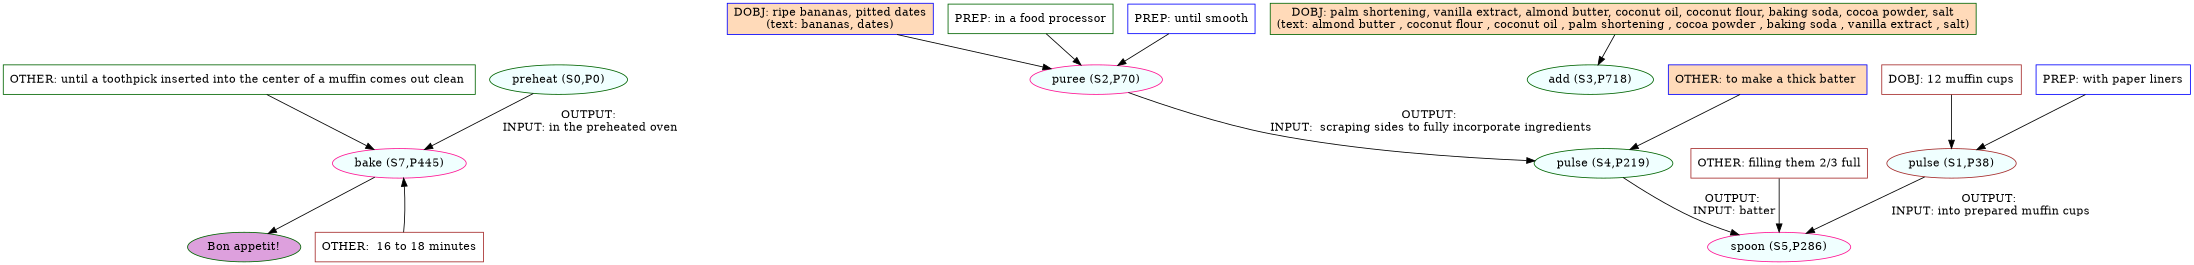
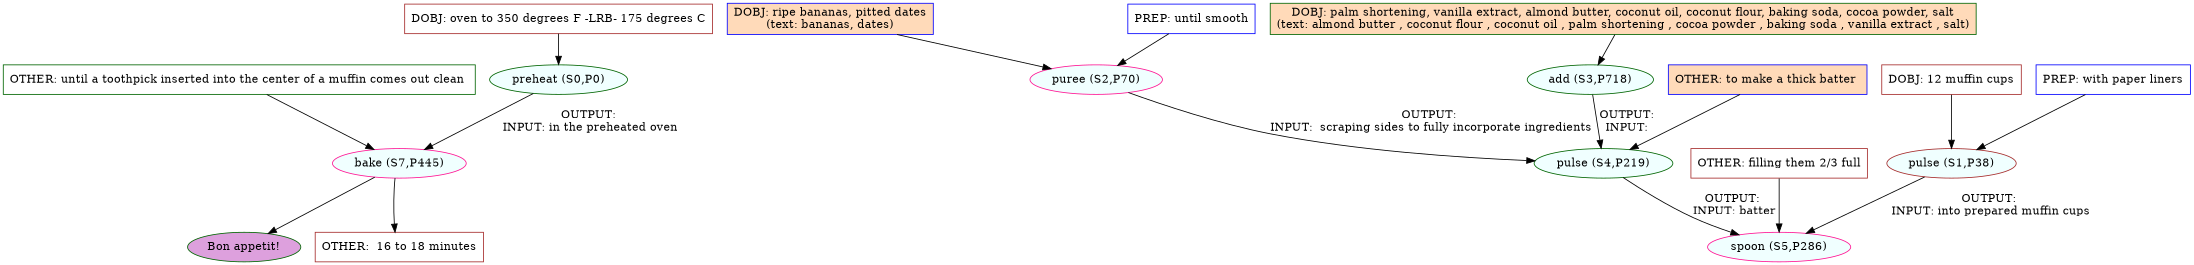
  digraph {
    node [color=darkgreen fillcolor=white shape=box style=filled]
    n1 [fillcolor=azure label="preheat (S0,P0)" shape=oval]
    n2 [color=deeppink fillcolor=azure label="bake (S7,P445)" shape=oval]
    n3 [fillcolor=plum label="Bon appetit!" shape=oval]
    n4 [color=brown fillcolor=azure label="pulse (S1,P38)" shape=oval]
    n5 [color=deeppink fillcolor=azure label="spoon (S5,P286)" shape=oval]
    n6 [color=deeppink fillcolor=azure label="puree (S2,P70)" shape=oval]
    n7 [fillcolor=azure label="pulse (S4,P219)" shape=oval]
    n8 [fillcolor=azure label="add (S3,P718)" shape=oval]
+   n9 [color=brown label="DOBJ: oven to 350 degrees F -LRB- 175 degrees C"]
    n10 [fillcolor=peachpuff label="DOBJ: palm shortening, vanilla extract, almond butter, coconut oil, coconut flour, baking soda, cocoa powder, salt\n(text: almond butter , coconut flour , coconut oil , palm shortening , cocoa powder , baking soda , vanilla extract , salt)"]
    n11 [color=brown label="DOBJ: 12 muffin cups"]
    n12 [color=blue label="PREP: with paper liners"]
    n13 [color=blue fillcolor=peachpuff label="DOBJ: ripe bananas, pitted dates\n(text: bananas, dates)"]
-   n14 [label="PREP: in a food processor"]
    n15 [color=blue label="PREP: until smooth"]
    n16 [color=blue fillcolor=peachpuff label="OTHER: to make a thick batter "]
    n17 [color=brown label="OTHER: filling them 2/3 full"]
    n18 [label="OTHER: until a toothpick inserted into the center of a muffin comes out clean "]
    n19 [color=brown label="OTHER:  16 to 18 minutes"]
    n1 -> n2 [label="OUTPUT: \nINPUT: in the preheated oven"]
    n2 -> n3
    n4 -> n5 [label="OUTPUT: \nINPUT: into prepared muffin cups"]
    n6 -> n7 [label="OUTPUT: \nINPUT:  scraping sides to fully incorporate ingredients"]
    n7 -> n5 [label="OUTPUT: \nINPUT: batter"]
+   n8 -> n7 [label="OUTPUT: \nINPUT: "]
+   n9 -> n1
    n10 -> n8
    n11 -> n4
    n12 -> n4
    n13 -> n6
-   n14 -> n6
    n15 -> n6
    n16 -> n7
    n17 -> n5
    n18 -> n2
-   n19 -> n2
+   n2 -> n19
  }
